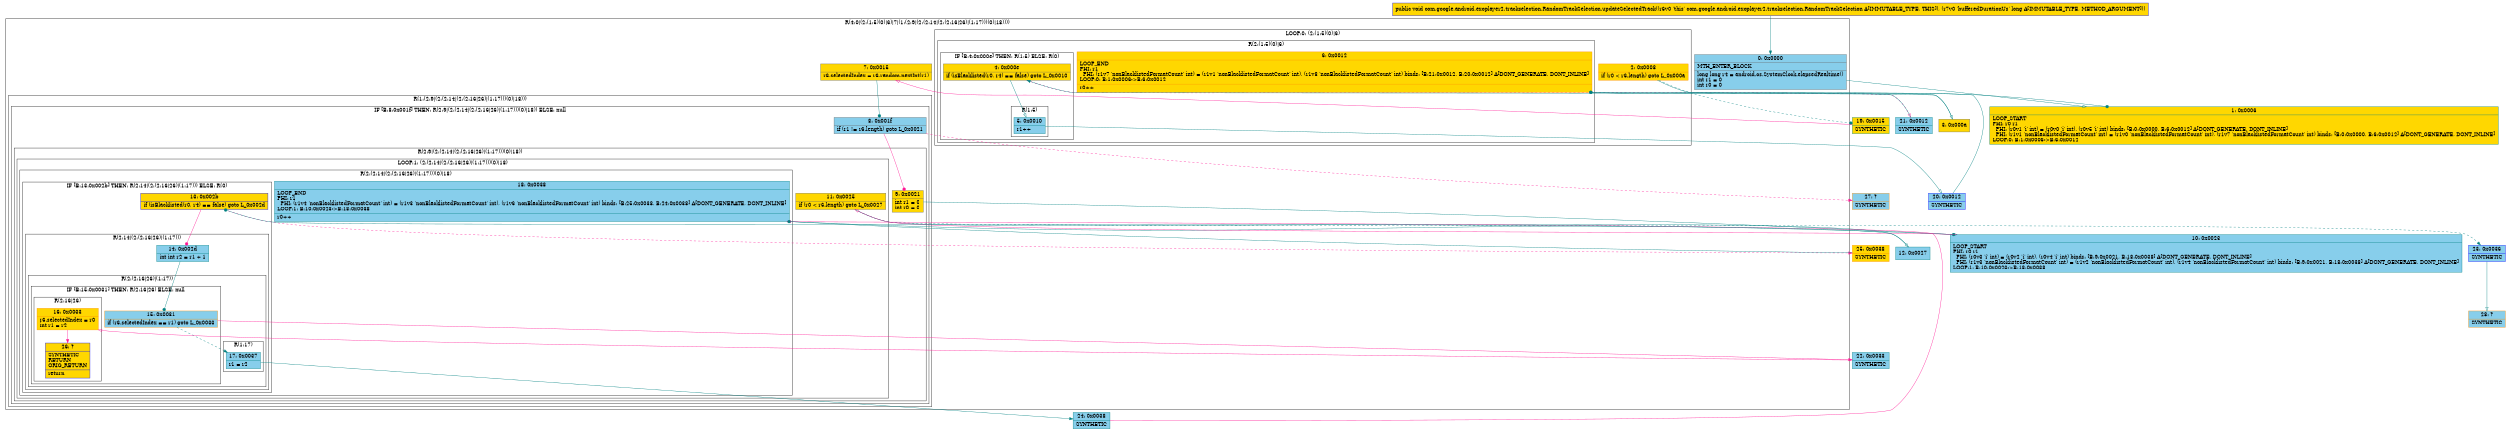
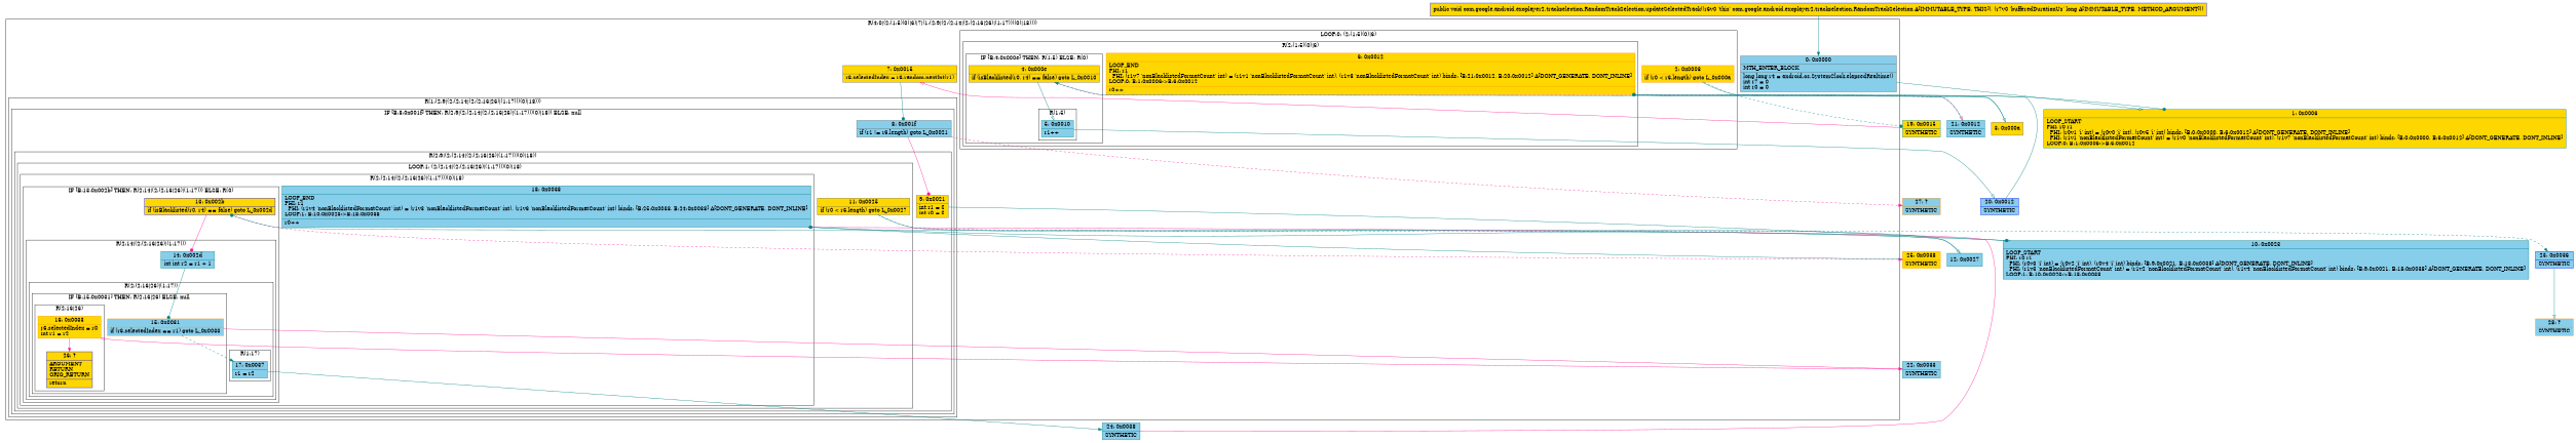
  digraph {
    node [color=teal fillcolor=skyblue shape=record style=filled]
    edge [arrowhead=onormal color=teal]
    n1 [label="{5\:\ 0x0010|r1++\l}"]
    n2 [color=gray40 fillcolor=gold label="{4\:\ 0x000e|if (isBlacklisted(r0, r4) == false) goto L_0x0010\l}"]
    n3 [color=darkorange fillcolor=gold label="{6\:\ 0x0012|LOOP_END\lPHI: r1 \l  PHI: (r1v7 'nonBlacklistedFormatCount' int) = (r1v1 'nonBlacklistedFormatCount' int), (r1v8 'nonBlacklistedFormatCount' int) binds: [B:21:0x0012, B:20:0x0012] A[DONT_GENERATE, DONT_INLINE]\lLOOP:0: B:1:0x0006\-\>B:6:0x0012\l|r0++\l}"]
    n4 [color=darkorange fillcolor=gold label="{2\:\ 0x0008|if (r0 \< r6.length) goto L_0x000a\l}"]
    n5 [color=darkorange fillcolor=gold label="{16\:\ 0x0033|r6.selectedIndex = r0\lint r1 = r2\l}"]
-   n6 [color=blue fillcolor=gold label="{26\:\ ?|SYNTHETIC\lRETURN\lORIG_RETURN\l|return\l}"]
+   n6 [color=blue fillcolor=gold label="{26\:\ ?|ARGUMENT\lRETURN\lORIG_RETURN\l|return\l}"]
    n7 [color=darkorange label="{15\:\ 0x0031|if (r6.selectedIndex == r1) goto L_0x0033\l}"]
    n8 [label="{17\:\ 0x0037|r1 = r2\l}"]
    n9 [label="{14\:\ 0x002d|int int r2 = r1 + 1\l}"]
    n10 [color=blue fillcolor=gold label="{13\:\ 0x002b|if (isBlacklisted(r0, r4) == false) goto L_0x002d\l}"]
    n11 [label="{18\:\ 0x0038|LOOP_END\lPHI: r1 \l  PHI: (r1v4 'nonBlacklistedFormatCount' int) = (r1v3 'nonBlacklistedFormatCount' int), (r1v6 'nonBlacklistedFormatCount' int) binds: [B:25:0x0038, B:24:0x0038] A[DONT_GENERATE, DONT_INLINE]\lLOOP:1: B:10:0x0023\-\>B:18:0x0038\l|r0++\l}"]
    n12 [color=gray40 fillcolor=gold label="{11\:\ 0x0025|if (r0 \< r6.length) goto L_0x0027\l}"]
    n13 [color=gray40 fillcolor=gold label="{9\:\ 0x0021|int r1 = 0\lint r0 = 0\l}"]
    n14 [color=gray40 label="{8\:\ 0x001f|if (r1 != r6.length) goto L_0x0021\l}"]
-   n15 [color=gray40 label="{0\:\ 0x0000|MTH_ENTER_BLOCK\l|long long r4 = android.os.SystemClock.elapsedRealtime()\lint r1 = 0\lint r0 = 0\l}"]
+   n15 [color=gray40 label="{0\:\ 0x0000|MTH_ENTER_BLOCK\l|long long r4 = android.os.SystemClock.elapsedRealtime()\lint r7 = 0\lint r0 = 0\l}"]
    n16 [color=gray40 fillcolor=gold label="{7\:\ 0x0015|r6.selectedIndex = r6.random.nextInt(r1)\l}"]
    n17 [color=blue label="{20\:\ 0x0012|SYNTHETIC\l}"]
    n18 [label="{21\:\ 0x0012|SYNTHETIC\l}"]
    n19 [fillcolor=gold label="{1\:\ 0x0006|LOOP_START\lPHI: r0 r1 \l  PHI: (r0v1 'i' int) = (r0v0 'i' int), (r0v5 'i' int) binds: [B:0:0x0000, B:6:0x0012] A[DONT_GENERATE, DONT_INLINE]\l  PHI: (r1v1 'nonBlacklistedFormatCount' int) = (r1v0 'nonBlacklistedFormatCount' int), (r1v7 'nonBlacklistedFormatCount' int) binds: [B:0:0x0000, B:6:0x0012] A[DONT_GENERATE, DONT_INLINE]\lLOOP:0: B:1:0x0006\-\>B:6:0x0012\l}"]
    n20 [color=gray40 fillcolor=gold label="{3\:\ 0x000a}"]
    n21 [fillcolor=gold label="{19\:\ 0x0015|SYNTHETIC\l}"]
    n22 [label="{22\:\ 0x0033|SYNTHETIC\l}"]
    n23 [label="{24\:\ 0x0038|SYNTHETIC\l}"]
    n24 [color=darkorange fillcolor=gold label="{25\:\ 0x0038|SYNTHETIC\l}"]
    n25 [label="{10\:\ 0x0023|LOOP_START\lPHI: r0 r1 \l  PHI: (r0v3 'i' int) = (r0v2 'i' int), (r0v4 'i' int) binds: [B:9:0x0021, B:18:0x0038] A[DONT_GENERATE, DONT_INLINE]\l  PHI: (r1v3 'nonBlacklistedFormatCount' int) = (r1v2 'nonBlacklistedFormatCount' int), (r1v4 'nonBlacklistedFormatCount' int) binds: [B:9:0x0021, B:18:0x0038] A[DONT_GENERATE, DONT_INLINE]\lLOOP:1: B:10:0x0023\-\>B:18:0x0038\l}"]
    n26 [label="{12\:\ 0x0027}"]
    n27 [color=blue label="{23\:\ 0x0036|SYNTHETIC\l}"]
    n28 [color=darkorange label="{27\:\ ?|SYNTHETIC\l}"]
    n29 [color=darkorange label="{28\:\ ?|SYNTHETIC\l}"]
    n30 [color=blue fillcolor=gold label="{public void com.google.android.exoplayer2.trackselection.RandomTrackSelection.updateSelectedTrack((r6v0 'this' com.google.android.exoplayer2.trackselection.RandomTrackSelection A[IMMUTABLE_TYPE, THIS]), (r7v0 'bufferedDurationUs' long A[IMMUTABLE_TYPE, METHOD_ARGUMENT])) }"]
    subgraph cluster_1 {
      label="R(4:0|(2:(1:5)(0)|6)|7|(1:(2:9|(2:(2:14|(2:(2:16|26)|(1:17)))(0)|18))))"
      n15
      n16
      subgraph cluster_2 {
        label="LOOP:0: (2:(1:5)(0)|6)"
        n4
        subgraph cluster_3 {
          label="R(2:(1:5)(0)|6)"
          n3
          subgraph cluster_4 {
            label="IF [B:4:0x000e] THEN: R(1:5) ELSE: R(0)"
            n2
            subgraph cluster_5 {
              label="R(1:5)"
              n1
            }
            subgraph cluster_6 {
              label="R(0)"
            }
          }
        }
      }
      subgraph cluster_7 {
        label="R(1:(2:9|(2:(2:14|(2:(2:16|26)|(1:17)))(0)|18)))"
        subgraph cluster_8 {
          label="IF [B:8:0x001f] THEN: R(2:9|(2:(2:14|(2:(2:16|26)|(1:17)))(0)|18)) ELSE: null"
          n14
          subgraph cluster_9 {
            label="R(2:9|(2:(2:14|(2:(2:16|26)|(1:17)))(0)|18))"
            n13
            subgraph cluster_10 {
              label="LOOP:1: (2:(2:14|(2:(2:16|26)|(1:17)))(0)|18)"
              n12
              subgraph cluster_11 {
                label="R(2:(2:14|(2:(2:16|26)|(1:17)))(0)|18)"
                n11
                subgraph cluster_12 {
                  label="IF [B:13:0x002b] THEN: R(2:14|(2:(2:16|26)|(1:17))) ELSE: R(0)"
                  n10
                  subgraph cluster_13 {
                    label="R(2:14|(2:(2:16|26)|(1:17)))"
                    n9
                    subgraph cluster_14 {
                      label="R(2:(2:16|26)|(1:17))"
                      subgraph cluster_15 {
                        label="IF [B:15:0x0031] THEN: R(2:16|26) ELSE: null"
                        n7
                        subgraph cluster_16 {
                          label="R(2:16|26)"
                          n5
                          n6
                        }
                      }
                      subgraph cluster_17 {
                        label="R(1:17)"
                        n8
                      }
                    }
                  }
                  subgraph cluster_18 {
                    label="R(0)"
                  }
                }
              }
            }
          }
        }
      }
    }
    n1 -> n17
    n2 -> n1
    n2 -> n18 [color=deeppink style=dashed]
    n3 -> n19 [arrowhead=dot]
    n4 -> n20
    n4 -> n21 [arrowhead=dot style=dashed]
    n5 -> n6 [arrowhead=normal color=deeppink]
    n7 -> n8 [arrowhead=normal style=dashed]
    n7 -> n22 [arrowhead=normal color=deeppink]
    n8 -> n23 [arrowhead=normal]
    n9 -> n7 [arrowhead=dot]
    n10 -> n9 [arrowhead=dot color=deeppink]
    n10 -> n24 [arrowhead=normal color=deeppink style=dashed]
    n11 -> n25
    n12 -> n26
    n12 -> n27 [arrowhead=normal style=dashed]
    n13 -> n25 [arrowhead=dot]
    n14 -> n13 [arrowhead=dot color=deeppink]
    n14 -> n28 [arrowhead=normal color=deeppink style=dashed]
    n15 -> n19
    n16 -> n14 [arrowhead=dot]
    n17 -> n3 [arrowhead=dot]
    n18 -> n3 [arrowhead=dot]
    n20 -> n2 [arrowhead=normal]
    n21 -> n16 [color=deeppink]
    n22 -> n5 [color=deeppink]
    n23 -> n11 [arrowhead=normal color=deeppink]
    n24 -> n11 [arrowhead=dot]
-   n25 -> n12 [color=deeppink]
    n26 -> n10 [arrowhead=dot]
    n27 -> n29
    n30 -> n15 [arrowhead=normal]
  }
